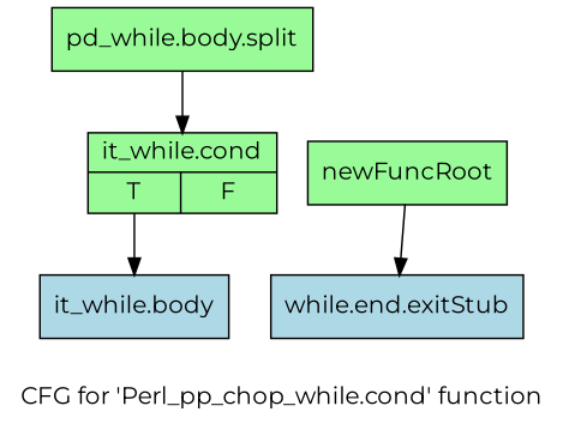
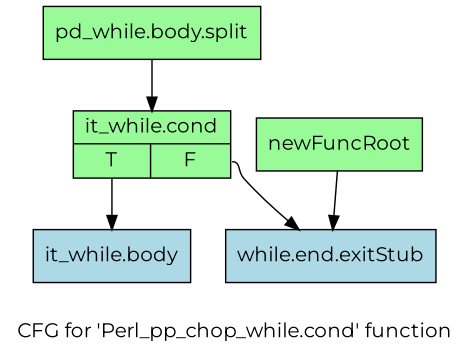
  digraph {
    fontname=Montserrat
    label="CFG for 'Perl_pp_chop_while.cond' function"
    node [fillcolor=palegreen fontname=Montserrat shape=record style=filled]
    edge [fontname=Montserrat]
    n1 [label="{newFuncRoot}"]
    n2 [fillcolor=lightblue label="{while.end.exitStub}"]
    n3 [label="{it_while.cond|{<s0>T|<s1>F}}"]
    n4 [fillcolor=lightblue label="{it_while.body}"]
    n5 [label="{pd_while.body.split}"]
    n1 -> n2
+   n3 -> n2 [tailport=s1]
    n3 -> n4 [tailport=s0]
    n5 -> n3
  }
